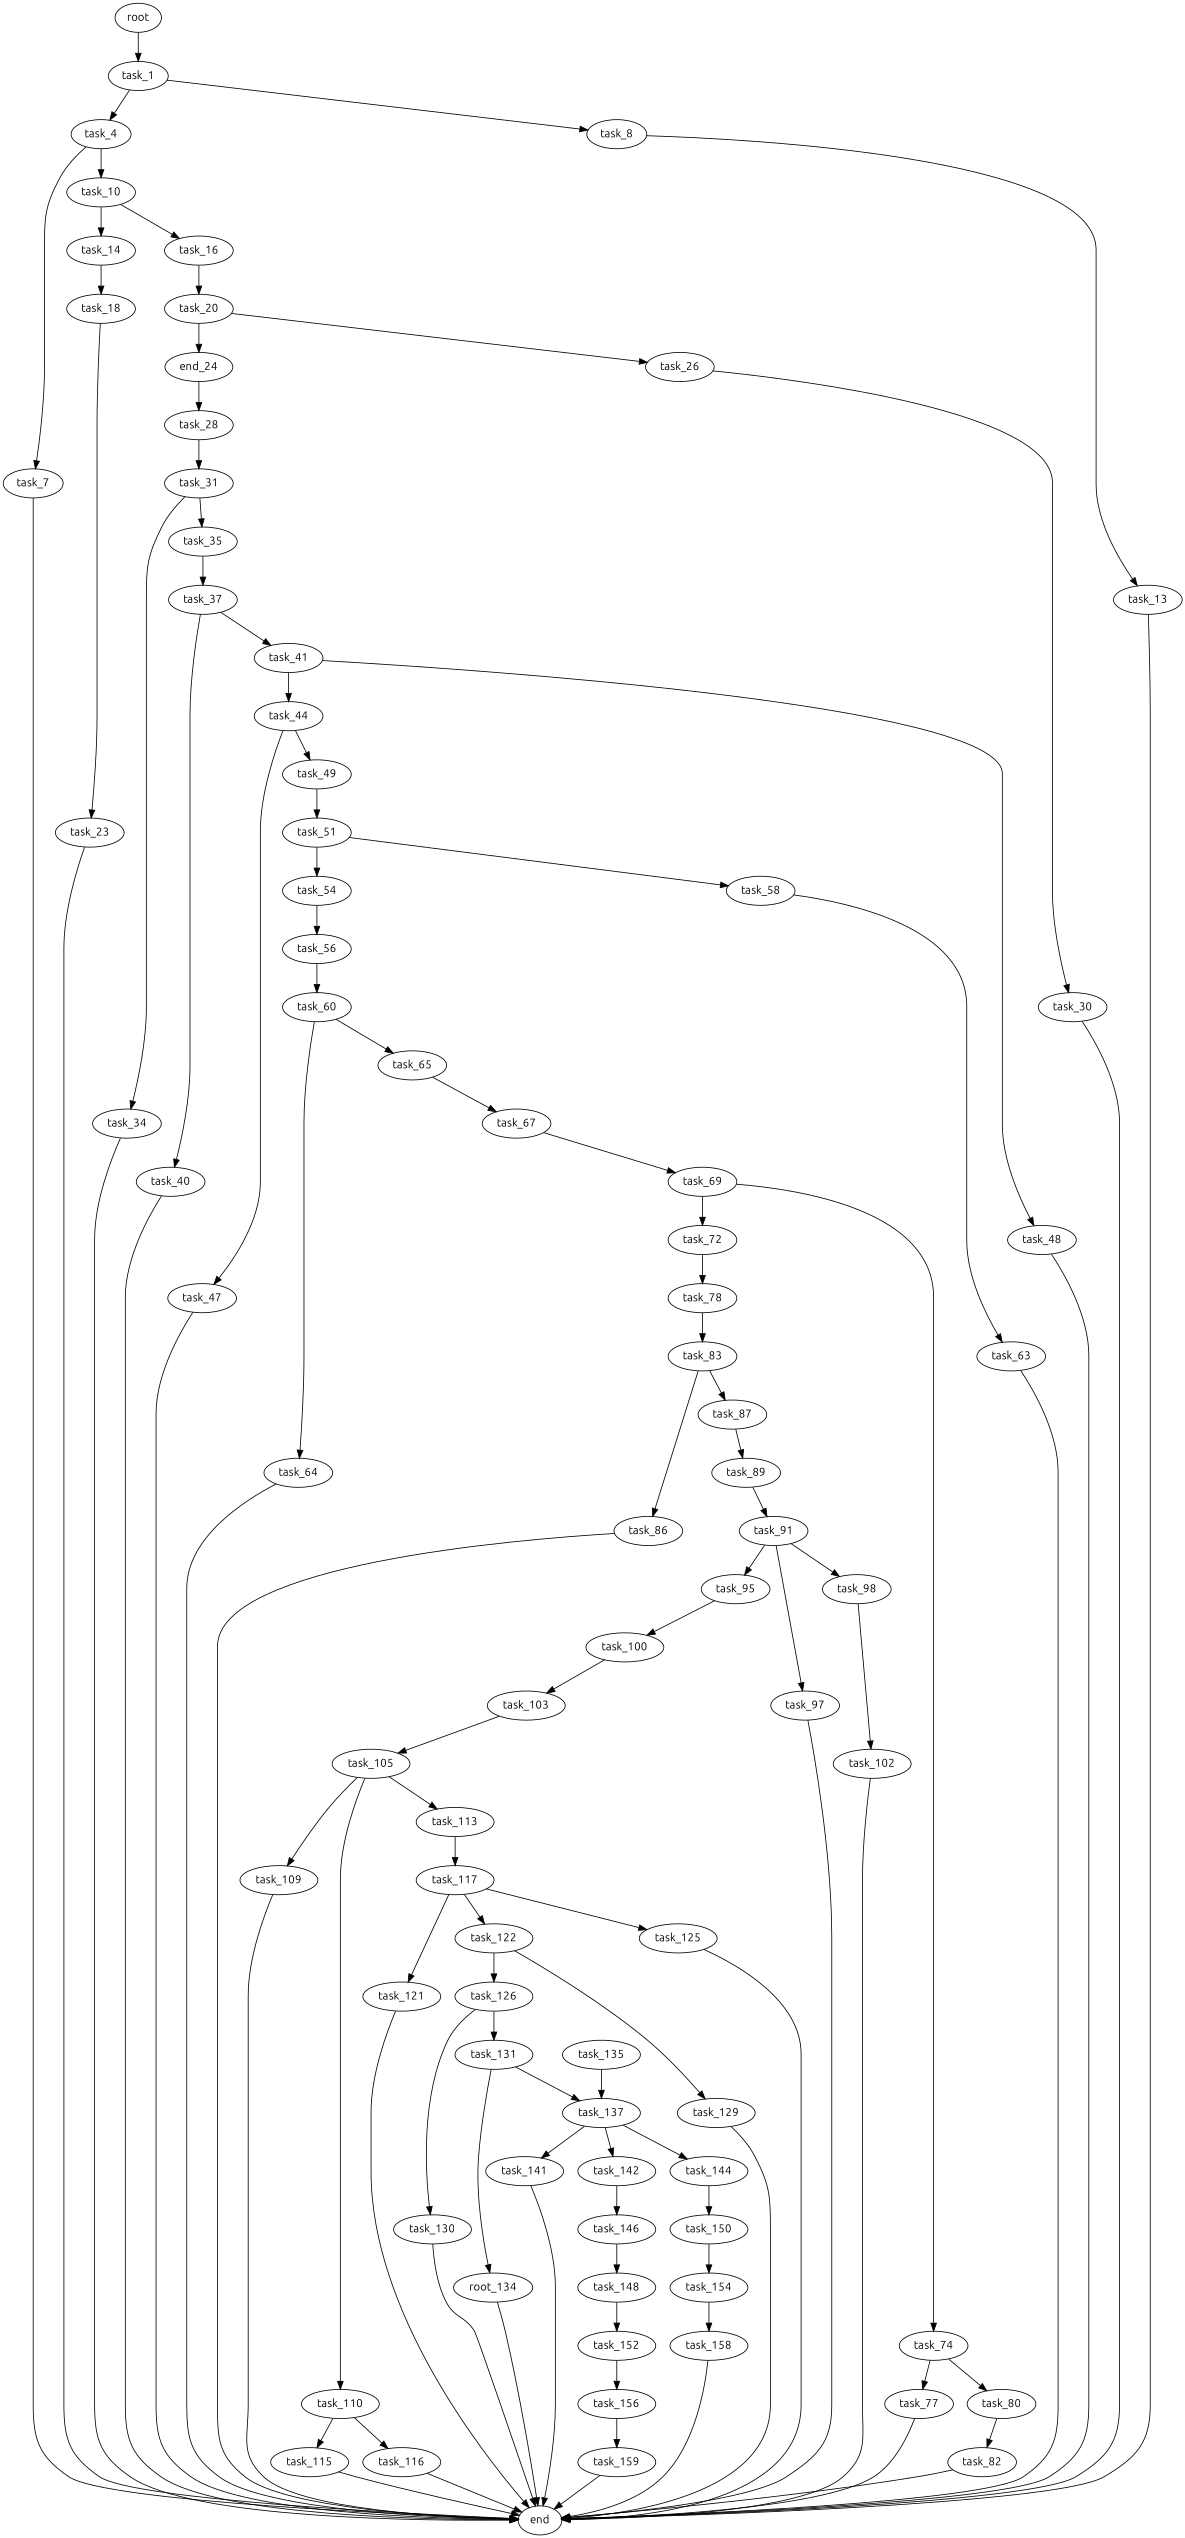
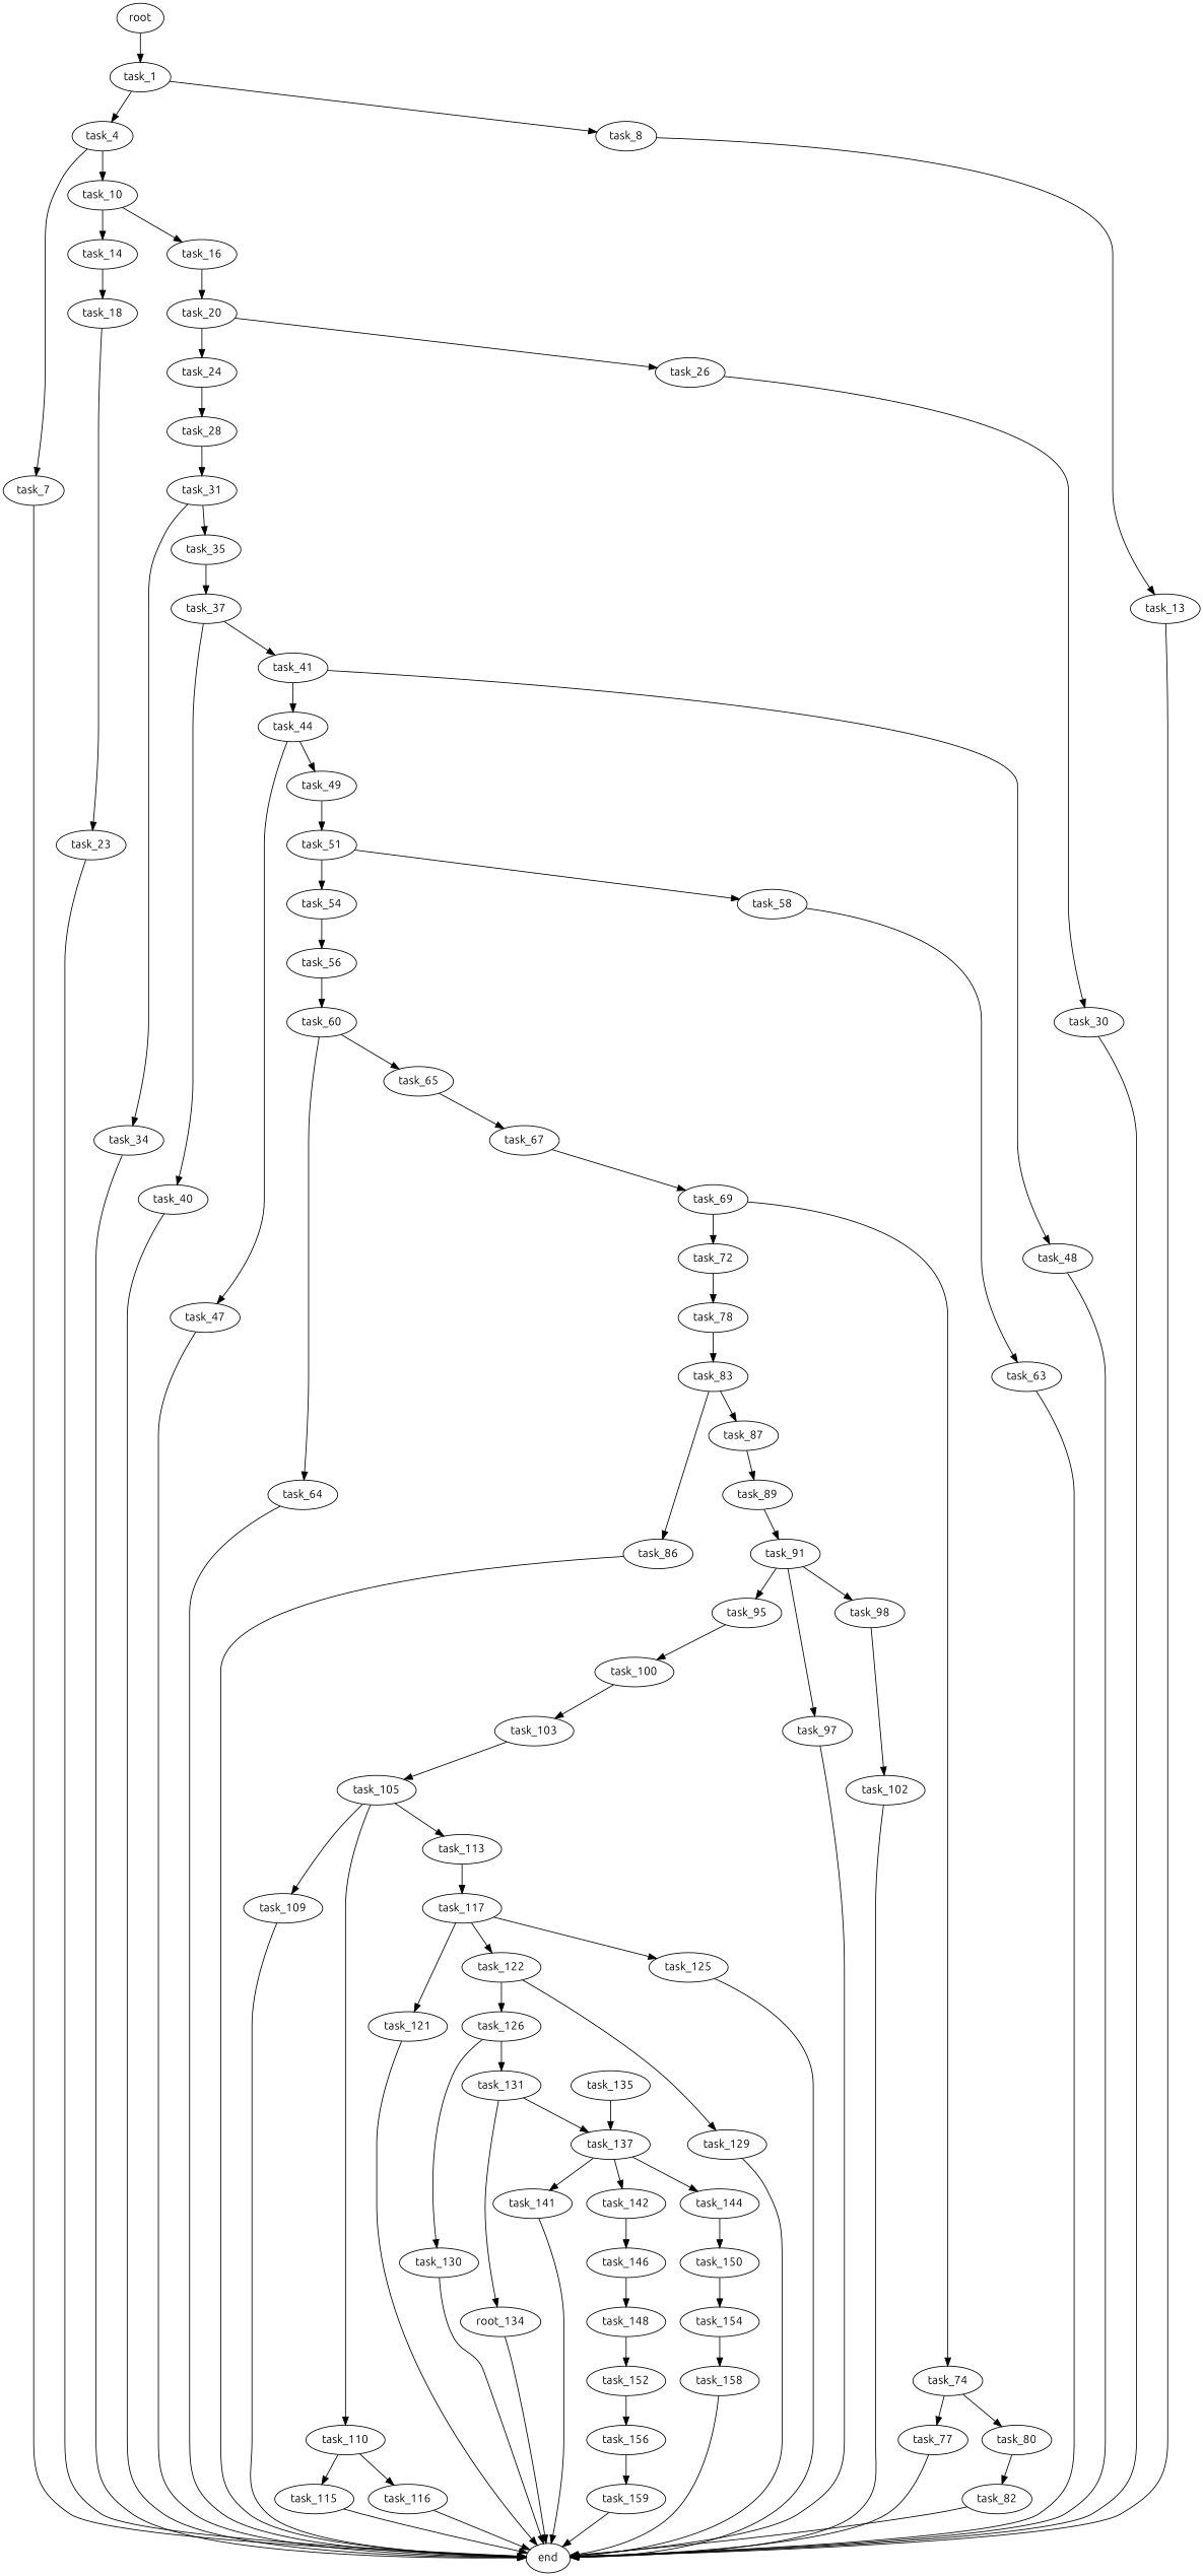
  digraph {
    fontname=Ubuntu
    node [fontname=Ubuntu]
    edge [fontname=Ubuntu]
    root
    task_1
    task_4
    task_8
    task_7
    task_10
    task_13
    end
    task_14
    task_16
    task_18
    task_20
    task_23
-   task_24 [label=end_24]
+   task_24
    task_26
    task_28
    task_30
    task_31
    task_34
    task_35
    task_37
    task_40
    task_41
    task_44
    task_48
    task_47
    task_49
    task_51
    task_54
    task_58
    task_56
    task_63
    task_60
    task_64
    task_65
    task_67
    task_69
    task_72
    task_74
    task_78
    task_77
    task_80
    task_83
    task_82
    task_86
    task_87
    task_89
    task_91
    task_95
    task_97
    task_98
    task_100
    task_102
    task_103
    task_105
    task_109
    task_110
    task_113
    task_115
    task_116
    task_117
    task_121
    task_122
    task_125
    task_126
    task_129
    task_130
    task_131
    n69 [label=root_134]
    task_137
    task_135
    task_141
    task_142
    task_144
    task_146
    task_150
    task_148
    task_154
    task_152
    task_156
    task_158
    task_159
    root -> task_1
    task_1 -> task_4
    task_1 -> task_8
    task_4 -> task_7
    task_4 -> task_10
    task_8 -> task_13
    task_7 -> end
    task_10 -> task_14
    task_10 -> task_16
    task_13 -> end
    task_14 -> task_18
    task_16 -> task_20
    task_18 -> task_23
    task_20 -> task_24
    task_20 -> task_26
    task_23 -> end
    task_24 -> task_28
    task_26 -> task_30
    task_28 -> task_31
    task_30 -> end
    task_31 -> task_34
    task_31 -> task_35
    task_34 -> end
    task_35 -> task_37
    task_37 -> task_40
    task_37 -> task_41
    task_40 -> end
    task_41 -> task_44
    task_41 -> task_48
    task_44 -> task_47
    task_44 -> task_49
    task_48 -> end
    task_47 -> end
    task_49 -> task_51
    task_51 -> task_54
    task_51 -> task_58
    task_54 -> task_56
    task_58 -> task_63
    task_56 -> task_60
    task_63 -> end
    task_60 -> task_64
    task_60 -> task_65
    task_64 -> end
    task_65 -> task_67
    task_67 -> task_69
    task_69 -> task_72
    task_69 -> task_74
    task_72 -> task_78
    task_74 -> task_77
    task_74 -> task_80
    task_78 -> task_83
    task_77 -> end
    task_80 -> task_82
    task_83 -> task_86
    task_83 -> task_87
    task_82 -> end
    task_86 -> end
    task_87 -> task_89
    task_89 -> task_91
    task_91 -> task_95
    task_91 -> task_97
    task_91 -> task_98
    task_95 -> task_100
    task_97 -> end
    task_98 -> task_102
    task_100 -> task_103
    task_102 -> end
    task_103 -> task_105
    task_105 -> task_109
    task_105 -> task_110
    task_105 -> task_113
    task_109 -> end
    task_110 -> task_115
    task_110 -> task_116
    task_113 -> task_117
    task_115 -> end
    task_116 -> end
    task_117 -> task_121
    task_117 -> task_122
    task_117 -> task_125
    task_121 -> end
    task_122 -> task_126
    task_122 -> task_129
    task_125 -> end
    task_126 -> task_130
    task_126 -> task_131
    task_129 -> end
    task_130 -> end
    task_131 -> n69
    task_131 -> task_137
    n69 -> end
    task_137 -> task_141
    task_137 -> task_142
    task_137 -> task_144
    task_135 -> task_137
    task_141 -> end
    task_142 -> task_146
    task_144 -> task_150
    task_146 -> task_148
    task_150 -> task_154
    task_148 -> task_152
    task_154 -> task_158
    task_152 -> task_156
    task_156 -> task_159
    task_158 -> end
    task_159 -> end
  }
